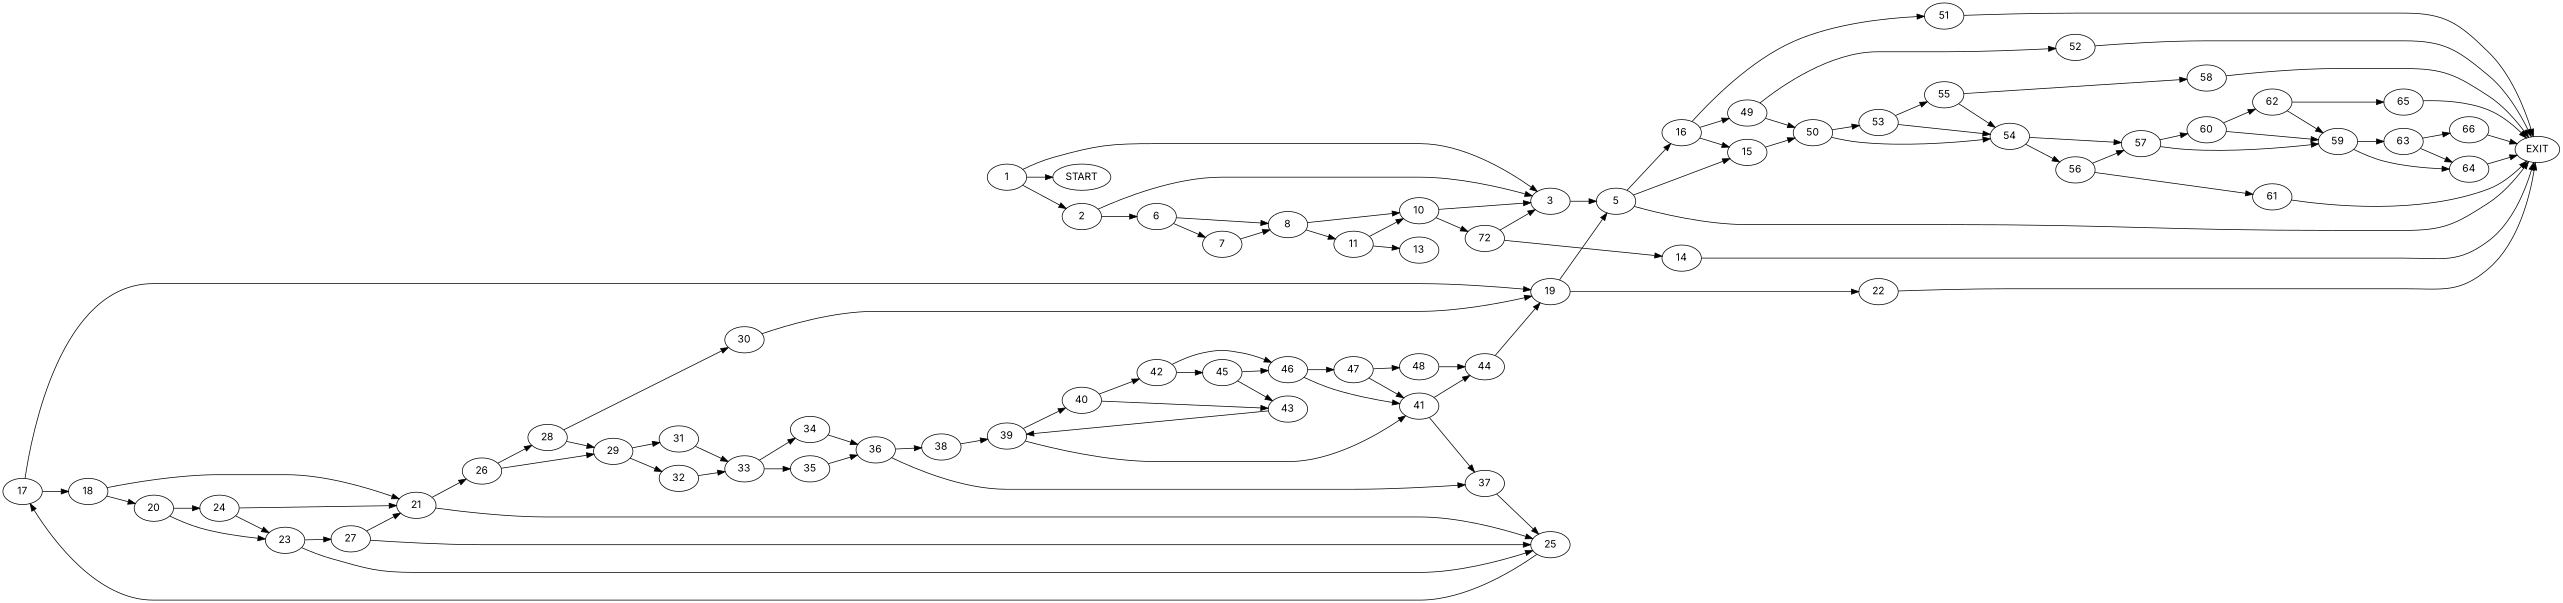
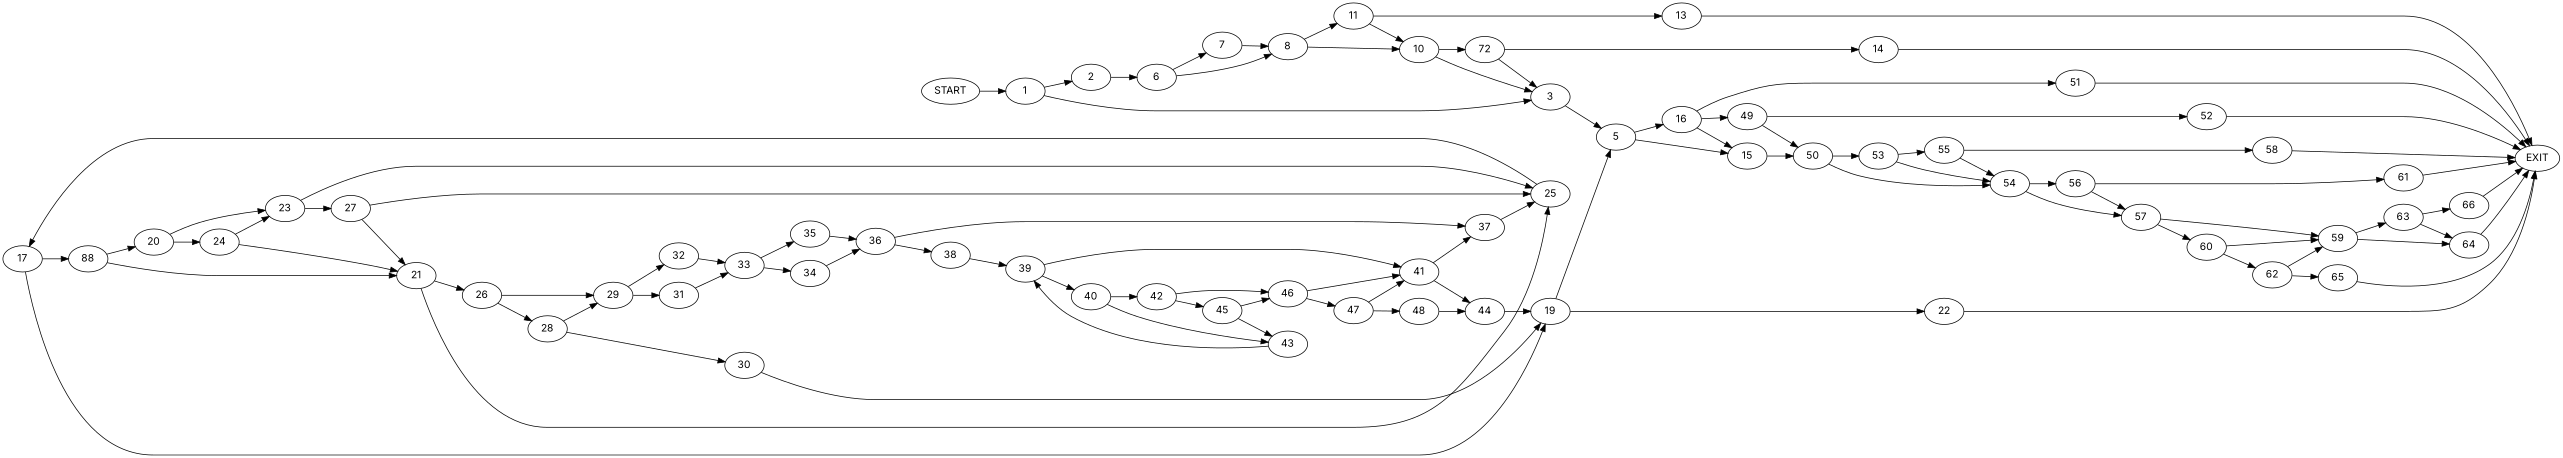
  digraph {
    fontname=Inter
    rankdir=LR
    node [fontname=Inter]
    edge [fontname=Inter]
    n1 [label=START]
    1
    2
    3
    n5 [label=EXIT]
    6
    5
    7
    8
    15
    16
    17
-   18
+   18 [label=88]
    19
    50
    49
    51
    10
    11
    n20 [label=72]
    13
    14
    52
    53
    54
    20
    21
    22
    23
    24
    25
    26
    27
    28
    29
    30
    31
    32
    33
    34
    35
    36
    37
    38
    39
    40
    41
    42
    43
    44
    45
    46
    47
    48
    55
    56
    57
    58
    61
    59
    60
    63
    64
    62
    66
    65
-   1 -> n1
+   n1 -> 1
    1 -> 2
    1 -> 3
-   2 -> 3
    2 -> 6
    3 -> 5
    6 -> 7
    6 -> 8
    5 -> 15
    5 -> 16
    7 -> 8
    8 -> 10
    8 -> 11
    15 -> 50
    16 -> 15
    16 -> 49
    16 -> 51
    17 -> 18
    17 -> 19
    18 -> 20
    18 -> 21
    19 -> 5
    19 -> 22
    50 -> 53
    50 -> 54
    49 -> 50
    49 -> 52
    51 -> n5
    10 -> 3
    10 -> n20
    11 -> 10
    11 -> 13
    n20 -> 3
    n20 -> 14
-   5 -> n5
+   13 -> n5
    14 -> n5
    52 -> n5
    53 -> 54
    53 -> 55
    54 -> 56
    54 -> 57
    20 -> 23
    20 -> 24
    21 -> 25
    21 -> 26
    22 -> n5
    23 -> 25
    23 -> 27
    24 -> 21
    24 -> 23
    25 -> 17
    26 -> 28
    26 -> 29
    27 -> 21
    27 -> 25
    28 -> 29
    28 -> 30
    29 -> 31
    29 -> 32
    30 -> 19
    31 -> 33
    32 -> 33
    33 -> 34
    33 -> 35
    34 -> 36
    35 -> 36
    36 -> 37
    36 -> 38
    37 -> 25
    38 -> 39
    39 -> 40
    39 -> 41
    40 -> 42
    40 -> 43
    41 -> 37
    41 -> 44
    42 -> 45
    42 -> 46
    43 -> 39
    44 -> 19
    45 -> 43
    45 -> 46
    46 -> 41
    46 -> 47
    47 -> 41
    47 -> 48
    48 -> 44
    55 -> 54
    55 -> 58
    56 -> 57
    56 -> 61
    57 -> 59
    57 -> 60
    58 -> n5
    61 -> n5
    59 -> 63
    59 -> 64
    60 -> 59
    60 -> 62
    63 -> 64
    63 -> 66
    64 -> n5
    62 -> 59
    62 -> 65
    66 -> n5
    65 -> n5
  }
